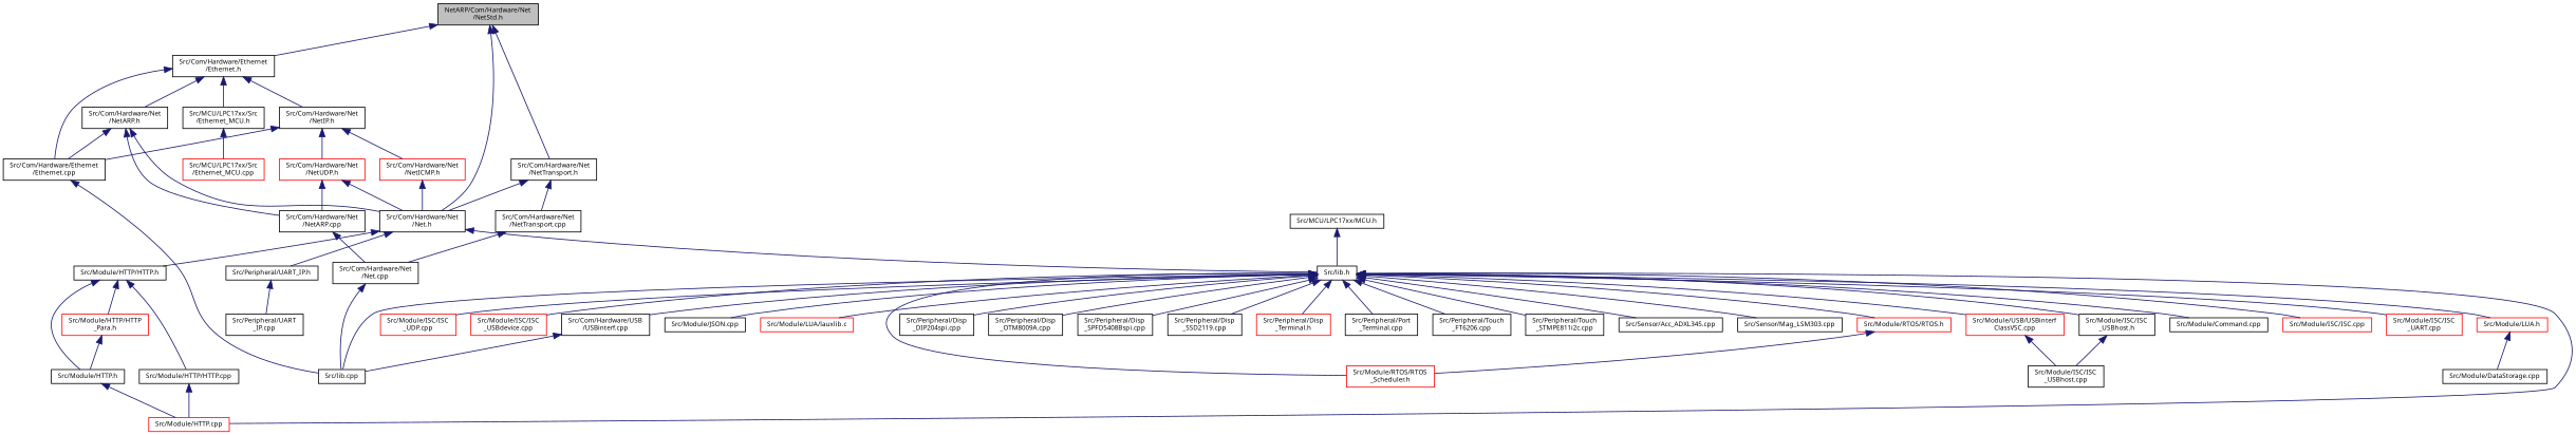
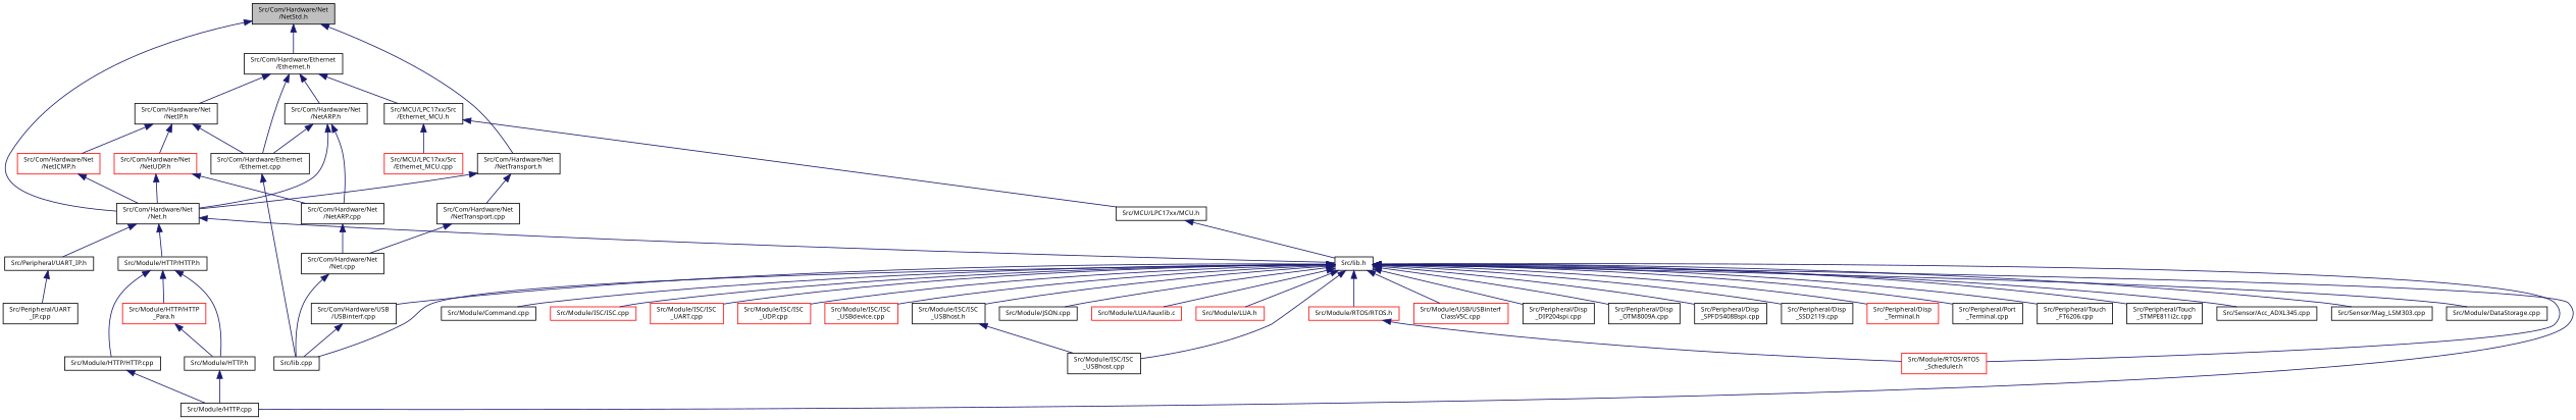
  digraph {
    node [color=black fillcolor=white fontname=Sans fontsize=8 shape=record style=filled]
    edge [color=midnightblue dir=back fontname=Sans fontsize=8 labelfontname=Sans labelfontsize=8 style=solid]
-   n1 [fillcolor=grey75 fontcolor=black height=0.2 label="NetARP/Com/Hardware/Net\l/NetStd.h" width=0.4]
+   n1 [fillcolor=grey75 fontcolor=black height=0.2 label="Src/Com/Hardware/Net\l/NetStd.h" width=0.4]
    n2 [height=0.2 label="Src/Com/Hardware/Net\l/Net.h" width=0.4]
    n3 [height=0.2 label="Src/Com/Hardware/Net\l/NetTransport.h" width=0.4]
    n4 [height=0.2 label="Src/Com/Hardware/Ethernet\l/Ethernet.h" width=0.4]
    n5 [height=0.2 label="Src/lib.h" width=0.4]
    n6 [height=0.2 label="Src/Module/HTTP/HTTP.h" width=0.4]
    n7 [height=0.2 label="Src/Peripheral/UART_IP.h" width=0.4]
    n8 [height=0.2 label="Src/Com/Hardware/Net\l/NetTransport.cpp" width=0.4]
    n9 [height=0.2 label="Src/Com/Hardware/Net\l/NetARP.h" width=0.4]
    n10 [height=0.2 label="Src/Com/Hardware/Ethernet\l/Ethernet.cpp" width=0.4]
    n11 [height=0.2 label="Src/Com/Hardware/Net\l/NetIP.h" width=0.4]
    n12 [height=0.2 label="Src/MCU/LPC17xx/Src\l/Ethernet_MCU.h" width=0.4]
    n13 [height=0.2 label="Src/lib.cpp" width=0.4]
    n14 [height=0.2 label="Src/Com/Hardware/USB\l/USBinterf.cpp" width=0.4]
    n15 [height=0.2 label="Src/Module/Command.cpp" width=0.4]
    n16 [height=0.2 label="Src/Module/DataStorage.cpp" width=0.4]
-   n17 [color=red height=0.2 label="Src/Module/HTTP.cpp" width=0.4]
+   n17 [height=0.2 label="Src/Module/HTTP.cpp" width=0.4]
    n18 [color=red height=0.2 label="Src/Module/ISC/ISC.cpp" width=0.4]
    n19 [color=red height=0.2 label="Src/Module/ISC/ISC\l_UART.cpp" width=0.4]
    n20 [color=red height=0.2 label="Src/Module/ISC/ISC\l_UDP.cpp" width=0.4]
    n21 [color=red height=0.2 label="Src/Module/ISC/ISC\l_USBdevice.cpp" width=0.4]
    n22 [height=0.2 label="Src/Module/ISC/ISC\l_USBhost.cpp" width=0.4]
    n23 [height=0.2 label="Src/Module/ISC/ISC\l_USBhost.h" width=0.4]
    n24 [height=0.2 label="Src/Module/JSON.cpp" width=0.4]
    n25 [color=red height=0.2 label="Src/Module/LUA/lauxlib.c" width=0.4]
    n26 [color=red height=0.2 label="Src/Module/LUA.h" width=0.4]
    n27 [color=red height=0.2 label="Src/Module/RTOS/RTOS.h" width=0.4]
    n28 [color=red height=0.2 label="Src/Module/RTOS/RTOS\l_Scheduler.h" width=0.4]
    n29 [color=red height=0.2 label="Src/Module/USB/USBinterf\lClassVSC.cpp" width=0.4]
    n30 [height=0.2 label="Src/Peripheral/Disp\l_DIP204spi.cpp" width=0.4]
    n31 [height=0.2 label="Src/Peripheral/Disp\l_OTM8009A.cpp" width=0.4]
    n32 [height=0.2 label="Src/Peripheral/Disp\l_SPFD5408Bspi.cpp" width=0.4]
    n33 [height=0.2 label="Src/Peripheral/Disp\l_SSD2119.cpp" width=0.4]
    n34 [color=red height=0.2 label="Src/Peripheral/Disp\l_Terminal.h" width=0.4]
    n35 [height=0.2 label="Src/Peripheral/Port\l_Terminal.cpp" width=0.4]
    n36 [height=0.2 label="Src/Peripheral/Touch\l_FT6206.cpp" width=0.4]
    n37 [height=0.2 label="Src/Peripheral/Touch\l_STMPE811i2c.cpp" width=0.4]
    n38 [height=0.2 label="Src/Sensor/Acc_ADXL345.cpp" width=0.4]
    n39 [height=0.2 label="Src/Sensor/Mag_LSM303.cpp" width=0.4]
    n40 [height=0.2 label="Src/Module/HTTP/HTTP.cpp" width=0.4]
    n41 [color=red height=0.2 label="Src/Module/HTTP/HTTP\l_Para.h" width=0.4]
    n42 [height=0.2 label="Src/Module/HTTP.h" width=0.4]
    n43 [height=0.2 label="Src/Peripheral/UART\l_IP.cpp" width=0.4]
    n44 [height=0.2 label="Src/Com/Hardware/Net\l/Net.cpp" width=0.4]
    n45 [height=0.2 label="Src/Com/Hardware/Net\l/NetARP.cpp" width=0.4]
    n46 [color=red height=0.2 label="Src/Com/Hardware/Net\l/NetUDP.h" width=0.4]
    n47 [color=red height=0.2 label="Src/Com/Hardware/Net\l/NetICMP.h" width=0.4]
    n48 [color=red height=0.2 label="Src/MCU/LPC17xx/Src\l/Ethernet_MCU.cpp" width=0.4]
    n49 [height=0.2 label="Src/MCU/LPC17xx/MCU.h" width=0.4]
    n1 -> n2
    n1 -> n3
    n1 -> n4
    n2 -> n5
    n2 -> n6
    n2 -> n7
    n3 -> n2
    n3 -> n8
    n4 -> n9
    n4 -> n10
    n4 -> n11
    n4 -> n12
    n5 -> n13
    n5 -> n14
    n5 -> n15
-   n26 -> n16
+   n5 -> n16
    n5 -> n17
    n5 -> n18
    n5 -> n19
    n5 -> n20
    n5 -> n21
-   n29 -> n22
+   n5 -> n22
    n5 -> n23
    n5 -> n24
    n5 -> n25
    n5 -> n26
    n5 -> n27
    n5 -> n28
    n5 -> n29
    n5 -> n30
    n5 -> n31
    n5 -> n32
    n5 -> n33
    n5 -> n34
    n5 -> n35
    n5 -> n36
    n5 -> n37
    n5 -> n38
    n5 -> n39
    n6 -> n40
    n6 -> n41
    n6 -> n42
    n7 -> n43
    n8 -> n44
    n9 -> n2
    n9 -> n10
    n9 -> n45
    n10 -> n13
    n11 -> n10
    n11 -> n46
    n11 -> n47
    n12 -> n48
+   n12 -> n49
    n14 -> n13
    n23 -> n22
    n27 -> n28
    n40 -> n17
    n41 -> n42
    n42 -> n17
    n44 -> n13
    n45 -> n44
    n46 -> n2
    n46 -> n45
    n47 -> n2
    n49 -> n5
  }
